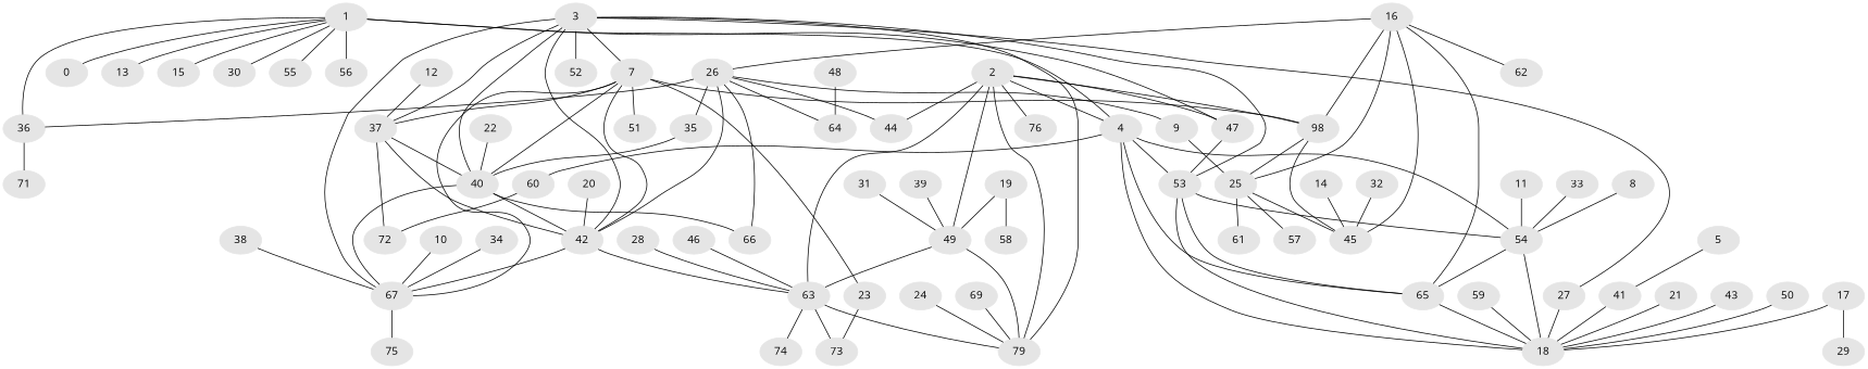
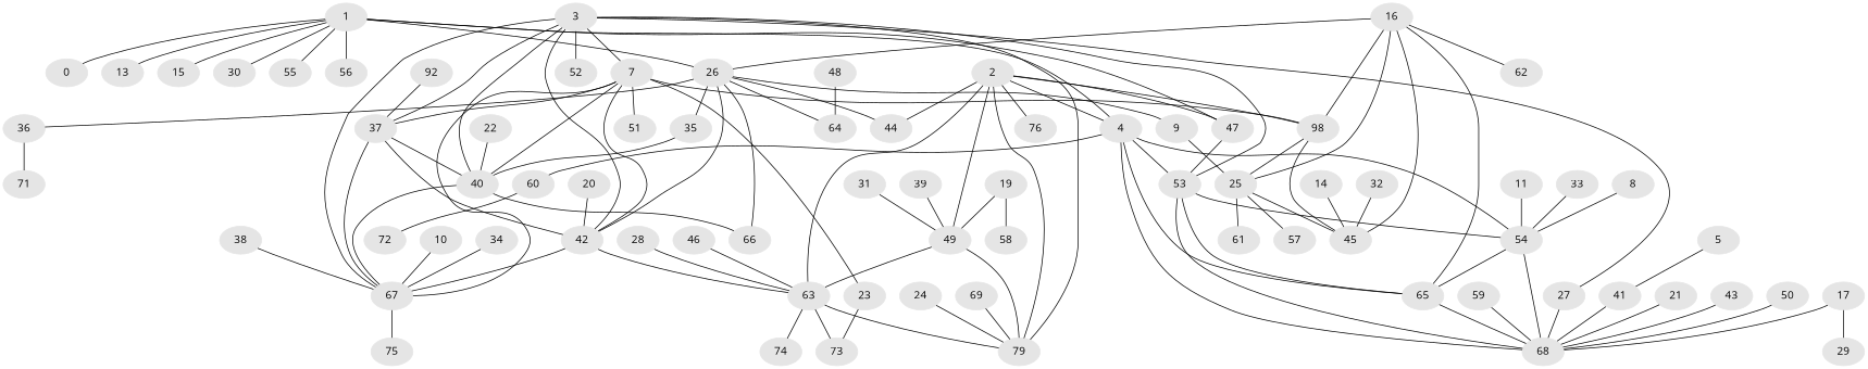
  graph {
    fontname="Open Sans"
    node [color=gray90 fontname="Open Sans" style=filled]
    edge [fontname="Open Sans" weight=1.0]
    1
    4
    n3 [label=0]
    13
    15
    26
    30
    47
    55
    56
    53
    54
    60
    65
-   68 [label=18]
+   68
    44
    42
    9
    35
    36
    64
    66
    2
    n24 [label=98]
    49
    63
    n27 [label=79]
    76
    25
    45
    73
    74
    3
    7
    27
    37
    40
    52
    67
    23
    51
    75
    72
    5
    41
    8
    57
    61
    10
    11
-   12
+   12 [label=92]
    14
    16
    62
    17
    29
    19
    58
    20
    21
    22
    24
    71
    28
    31
    32
    33
    34
    38
    39
    43
    46
    48
    50
    59
    69
    1 -- 4
    1 -- n3
    1 -- 13
    1 -- 15
-   1 -- 36 [weight=4.0]
+   1 -- 26 [weight=4.0]
    1 -- 30
    1 -- 47 [weight=4.0]
    1 -- 55
    1 -- 56
    4 -- 53
    4 -- 54 [weight=2.0]
    4 -- 60
    4 -- 65
    4 -- 68
    26 -- 44
    26 -- 42
    26 -- 9
    26 -- 35
    26 -- 36
    26 -- 64
    26 -- 66
    47 -- 53
    53 -- 54 [weight=2.0]
    53 -- 65
    53 -- 68
    54 -- 65 [weight=2.0]
    54 -- 68 [weight=2.0]
    60 -- 72
    65 -- 68
    42 -- 63
    42 -- 67
    9 -- 25
    35 -- 40
    36 -- 71
    2 -- 4
    2 -- 47
    2 -- 44
    2 -- n24 [weight=2.0]
    2 -- 49 [weight=2.0]
    2 -- 63 [weight=2.0]
    2 -- n27 [weight=4.0]
    2 -- 76
    n24 -- 25 [weight=2.0]
    n24 -- 45
    49 -- 63
    49 -- n27 [weight=2.0]
    63 -- n27 [weight=2.0]
    63 -- 73 [weight=2.0]
    63 -- 74
    25 -- 45 [weight=2.0]
    25 -- 57
    25 -- 61
    3 -- 53
    3 -- 42
    3 -- n27
    3 -- 7
    3 -- 27
    3 -- 37
    3 -- 40
    3 -- 52
    3 -- 67
    7 -- 42
    7 -- n24
    7 -- 37
    7 -- 40
    7 -- 67
    7 -- 23
    7 -- 51
    27 -- 68
    37 -- 42
    37 -- 40
-   37 -- 72
-   40 -- 42
+   37 -- 67
    40 -- 66
    40 -- 67
    67 -- 75
    23 -- 73
    5 -- 41
    41 -- 68
    8 -- 54
    10 -- 67
    11 -- 54
    12 -- 37
    14 -- 45
    16 -- 26
    16 -- 65
    16 -- n24 [weight=2.0]
    16 -- 25 [weight=4.0]
    16 -- 45 [weight=2.0]
    16 -- 62
    17 -- 68
    17 -- 29
    19 -- 49
    19 -- 58
    20 -- 42
    21 -- 68
    22 -- 40
    24 -- n27
    28 -- 63
    31 -- 49
    32 -- 45
    33 -- 54
    34 -- 67
    38 -- 67
    39 -- 49
    43 -- 68
    46 -- 63
    48 -- 64
    50 -- 68
    59 -- 68
    69 -- n27
  }
